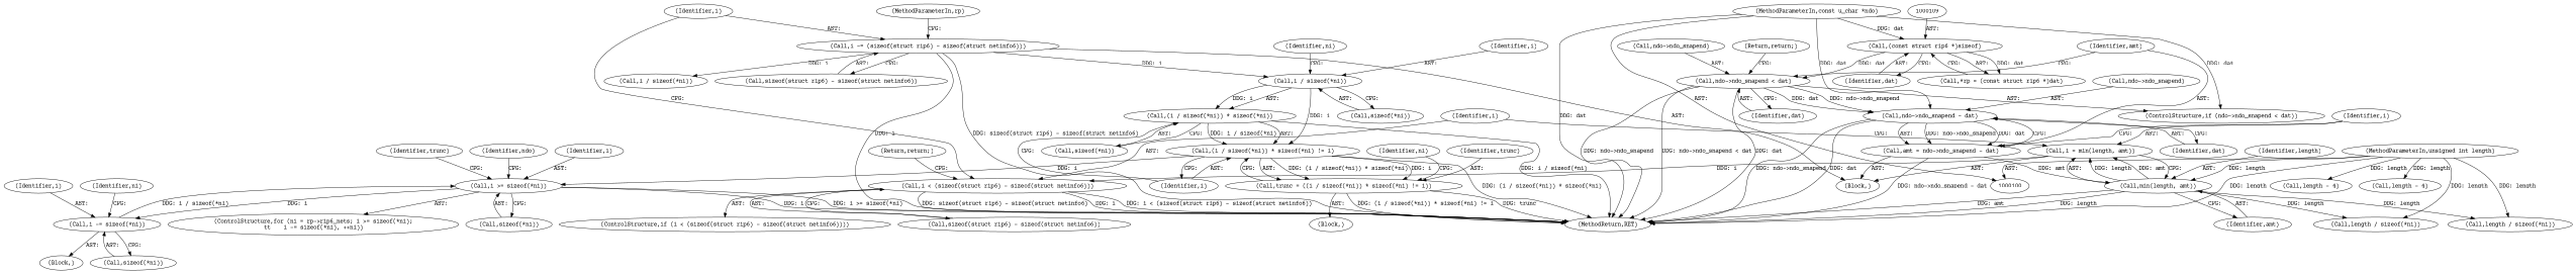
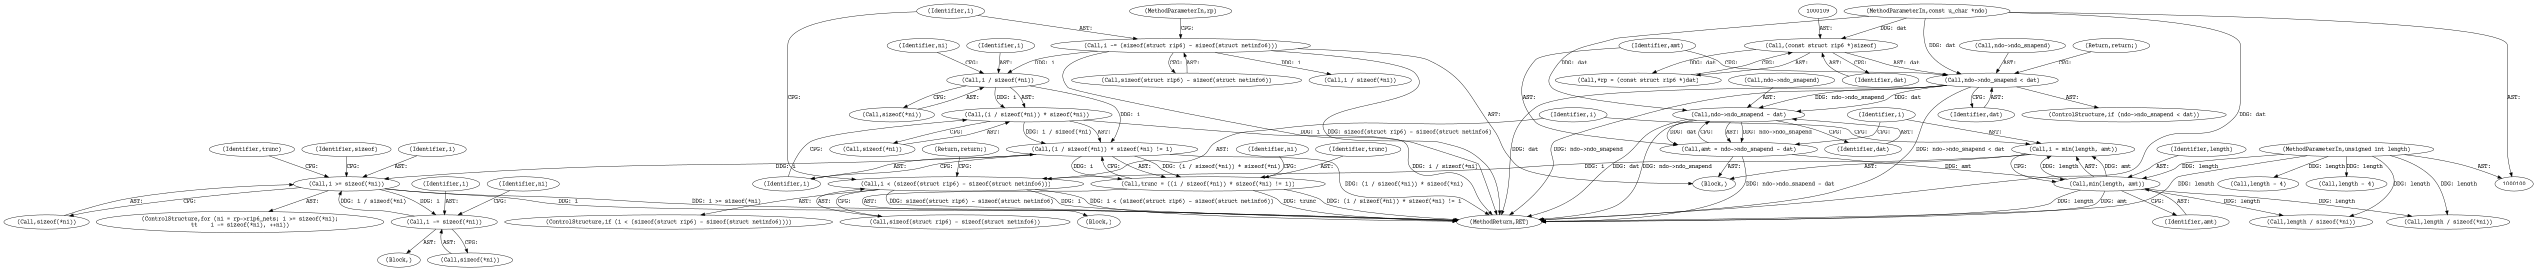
  digraph {
    fontname="Courier Prime"
    node [fontname="Courier Prime"]
    edge [fontname="Courier Prime"]
    n1 [label="(Call,i / sizeof(*ni))"]
    n2 [label="(Call,(i / sizeof(*ni)) * sizeof(*ni))"]
    n3 [label="(Call,(i / sizeof(*ni)) * sizeof(*ni) != i)"]
    n4 [label="(Call,sizeof(*ni))"]
    n5 [label="(MethodReturn,RET)"]
    n6 [label="(Call,sizeof(*ni))"]
    n7 [label="(Call,trunc = ((i / sizeof(*ni)) * sizeof(*ni) != i))"]
    n8 [label="(Call,i >= sizeof(*ni))"]
    n9 [label="(Identifier,i)"]
    n10 [label="(Call,i -= (sizeof(struct rip6) - sizeof(struct netinfo6)))"]
    n11 [label="(Call,sizeof(struct rip6) - sizeof(struct netinfo6))"]
    n12 [label="(Call,i / sizeof(*ni))"]
    n13 [label="(Block,)"]
    n14 [label="(Call,i < (sizeof(struct rip6) - sizeof(struct netinfo6)))"]
    n15 [label="(ControlStructure,if (i < (sizeof(struct rip6) - sizeof(struct netinfo6))))"]
    n16 [label="(Call,sizeof(struct rip6) - sizeof(struct netinfo6))"]
    n17 [label="(Call,i = min(length, amt))"]
    n18 [label="(Call,min(length, amt))"]
    n19 [label="(Call,length / sizeof(*ni))"]
    n20 [label="(Identifier,amt)"]
    n21 [label="(Call,length / sizeof(*ni))"]
    n22 [label="(MethodParameterIn,unsigned int length)"]
    n23 [label="(Call,length - 4)"]
    n24 [label="(Call,length - 4)"]
    1000100
    n26 [label="(Call,amt = ndo->ndo_snapend - dat)"]
    n27 [label="(Call,ndo->ndo_snapend - dat)"]
    n28 [label="(Identifier,dat)"]
    n29 [label="(Call,ndo->ndo_snapend < dat)"]
    n30 [label="(ControlStructure,if (ndo->ndo_snapend < dat))"]
    n31 [label="(Identifier,dat)"]
    n32 [label="(Call,(const struct rip6 *)sizeof)"]
    n33 [label="(Identifier,dat)"]
    n34 [label="(Call,*rp = (const struct rip6 *)dat)"]
    n35 [label="(MethodParameterIn,const u_char *ndo)"]
    n36 [label="(Block,)"]
    n37 [label="(Call,i -= sizeof(*ni))"]
    n38 [label="(Call,sizeof(*ni))"]
    n39 [label="(ControlStructure,for (ni = rp->rip6_nets; i >= sizeof(*ni);\n\t\t    i -= sizeof(*ni), ++ni))"]
    n40 [label="(Block,)"]
    n41 [label="(Call,sizeof(*ni))"]
    n42 [label="(Identifier,i)"]
    n43 [label="(Return,return;)"]
    n44 [label="(Identifier,ni)"]
    n45 [label="(Identifier,length)"]
    n46 [label="(Identifier,i)"]
    n47 [label="(Identifier,ni)"]
    n48 [label="(Identifier,ni)"]
    n49 [label="(Identifier,i)"]
    n50 [label="(Identifier,trunc)"]
    n51 [label="(Identifier,amt)"]
    n52 [label="(Identifier,i)"]
    n53 [label="(Identifier,i)"]
    n54 [label="(Identifier,trunc)"]
    n55 [label="(Call,ndo->ndo_snapend)"]
-   n56 [label="(Identifier,ndo)"]
+   n56 [label="(Identifier,sizeof)"]
    n57 [label="(MethodParameterIn,rp)"]
    n58 [label="(Return,return;)"]
    n59 [label="(Call,ndo->ndo_snapend)"]
    n60 [label="(Identifier,i)"]
    1000109
    n1 -> n2 [label="AST: "]
    n1 -> n2 [label="DDG: i"]
    n1 -> n3 [label="DDG: i"]
    n1 -> n4 [label="CFG: "]
    n2 -> n3 [label="AST: "]
    n2 -> n3 [label="DDG: i / sizeof(*ni)"]
    n2 -> n5 [label="DDG: i / sizeof(*ni)"]
    n2 -> n6 [label="CFG: "]
    n3 -> n5 [label="DDG: (i / sizeof(*ni)) * sizeof(*ni)"]
    n3 -> n7 [label="AST: "]
    n3 -> n7 [label="DDG: (i / sizeof(*ni)) * sizeof(*ni)"]
    n3 -> n7 [label="DDG: i"]
    n3 -> n8 [label="DDG: i"]
    n3 -> n9 [label="CFG: "]
    n4 -> n1 [label="AST: "]
    n6 -> n2 [label="AST: "]
    n7 -> n3 [label="CFG: "]
    n7 -> n5 [label="DDG: (i / sizeof(*ni)) * sizeof(*ni) != i"]
    n7 -> n5 [label="DDG: trunc"]
    n7 -> n36 [label="AST: "]
    n8 -> n5 [label="DDG: i"]
    n8 -> n5 [label="DDG: i >= sizeof(*ni)"]
    n8 -> n37 [label="DDG: i"]
    n8 -> n38 [label="CFG: "]
    n8 -> n39 [label="AST: "]
    n9 -> n2 [label="CFG: "]
    n9 -> n3 [label="AST: "]
    n10 -> n1 [label="DDG: i"]
    n10 -> n5 [label="DDG: i"]
    n10 -> n5 [label="DDG: sizeof(struct rip6) - sizeof(struct netinfo6)"]
    n10 -> n11 [label="CFG: "]
    n10 -> n12 [label="DDG: i"]
    n10 -> n13 [label="AST: "]
    n11 -> n10 [label="AST: "]
    n14 -> n5 [label="DDG: i < (sizeof(struct rip6) - sizeof(struct netinfo6))"]
    n14 -> n5 [label="DDG: sizeof(struct rip6) - sizeof(struct netinfo6)"]
    n14 -> n5 [label="DDG: i"]
    n14 -> n15 [label="AST: "]
    n14 -> n16 [label="CFG: "]
    n16 -> n14 [label="AST: "]
    n17 -> n13 [label="AST: "]
    n17 -> n14 [label="DDG: i"]
    n17 -> n18 [label="CFG: "]
    n18 -> n5 [label="DDG: amt"]
    n18 -> n5 [label="DDG: length"]
    n18 -> n17 [label="AST: "]
    n18 -> n17 [label="DDG: length"]
    n18 -> n17 [label="DDG: amt"]
    n18 -> n19 [label="DDG: length"]
    n18 -> n20 [label="CFG: "]
    n18 -> n21 [label="DDG: length"]
    n20 -> n18 [label="AST: "]
    n22 -> n5 [label="DDG: length"]
    n22 -> n18 [label="DDG: length"]
    n22 -> n19 [label="DDG: length"]
    n22 -> n21 [label="DDG: length"]
    n22 -> n23 [label="DDG: length"]
    n22 -> n24 [label="DDG: length"]
    n22 -> 1000100 [label="AST: "]
    n26 -> n5 [label="DDG: ndo->ndo_snapend - dat"]
    n26 -> n13 [label="AST: "]
    n26 -> n18 [label="DDG: amt"]
    n26 -> n27 [label="CFG: "]
    n27 -> n5 [label="DDG: ndo->ndo_snapend"]
    n27 -> n5 [label="DDG: dat"]
    n27 -> n26 [label="AST: "]
    n27 -> n26 [label="DDG: ndo->ndo_snapend"]
    n27 -> n26 [label="DDG: dat"]
    n27 -> n28 [label="CFG: "]
    n28 -> n27 [label="AST: "]
    n29 -> n5 [label="DDG: ndo->ndo_snapend < dat"]
    n29 -> n5 [label="DDG: dat"]
    n29 -> n5 [label="DDG: ndo->ndo_snapend"]
    n29 -> n27 [label="DDG: ndo->ndo_snapend"]
    n29 -> n27 [label="DDG: dat"]
    n29 -> n30 [label="AST: "]
    n29 -> n31 [label="CFG: "]
    n31 -> n29 [label="AST: "]
-   n32 -> n29 [label="DDG: dat"]
+   n32 -> n29 [label="AST: dat"]
    n32 -> n33 [label="CFG: "]
    n32 -> n34 [label="AST: "]
    n32 -> n34 [label="DDG: dat"]
    n33 -> n32 [label="AST: "]
    n34 -> n32 [label="CFG: "]
    n35 -> n5 [label="DDG: dat"]
    n35 -> 1000100 [label="AST: "]
    n35 -> n27 [label="DDG: dat"]
-   n35 -> n30 [label="DDG: dat"]
+   n35 -> n29 [label="DDG: dat"]
    n35 -> n32 [label="DDG: dat"]
    n37 -> n8 [label="DDG: i / sizeof(*ni)"]
    n37 -> n40 [label="AST: "]
    n37 -> n41 [label="CFG: "]
    n38 -> n8 [label="AST: "]
    n41 -> n37 [label="AST: "]
    n42 -> n14 [label="AST: "]
    n42 -> n17 [label="CFG: "]
    n43 -> n14 [label="CFG: "]
    n44 -> n1 [label="CFG: "]
    n45 -> n18 [label="AST: "]
    n46 -> n10 [label="AST: "]
    n46 -> n14 [label="CFG: "]
    n47 -> n37 [label="CFG: "]
    n48 -> n7 [label="CFG: "]
    n49 -> n1 [label="AST: "]
    n50 -> n8 [label="CFG: "]
    n51 -> n26 [label="AST: "]
    n51 -> n29 [label="CFG: "]
    n52 -> n17 [label="AST: "]
    n52 -> n26 [label="CFG: "]
    n53 -> n37 [label="AST: "]
    n54 -> n7 [label="AST: "]
    n55 -> n29 [label="AST: "]
    n56 -> n8 [label="CFG: "]
    n57 -> n10 [label="CFG: "]
    n58 -> n29 [label="CFG: "]
    n59 -> n27 [label="AST: "]
    n60 -> n8 [label="AST: "]
    1000109 -> n32 [label="AST: "]
  }
